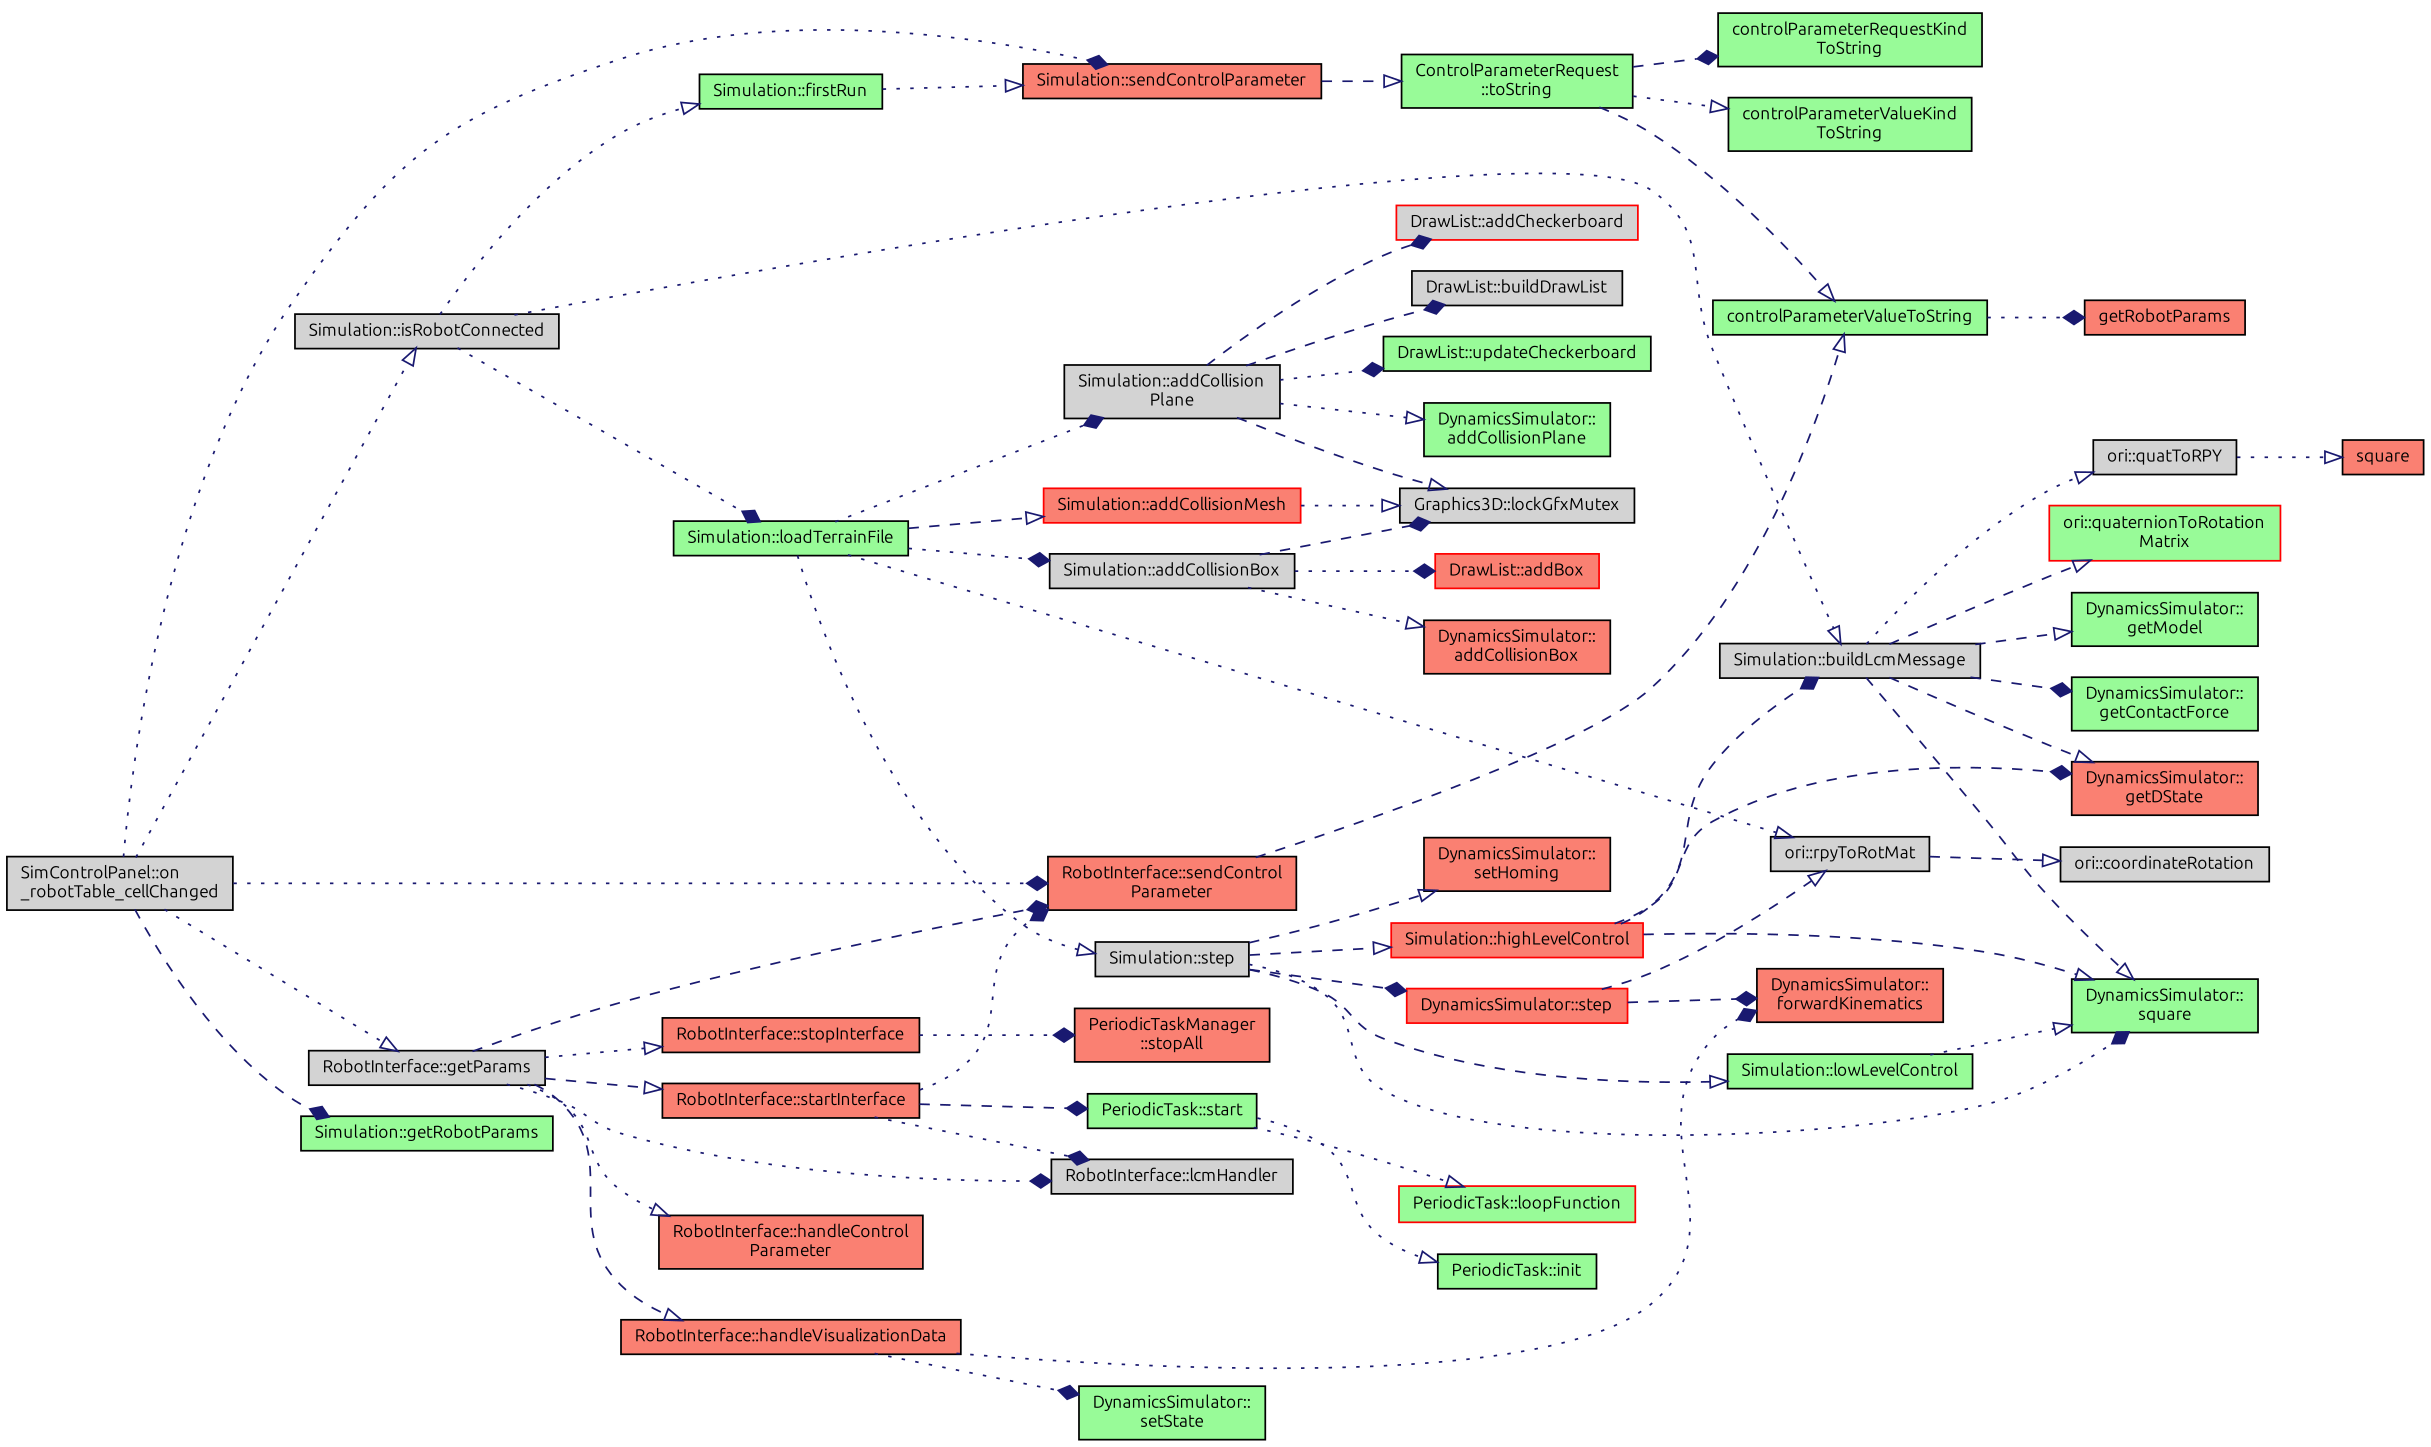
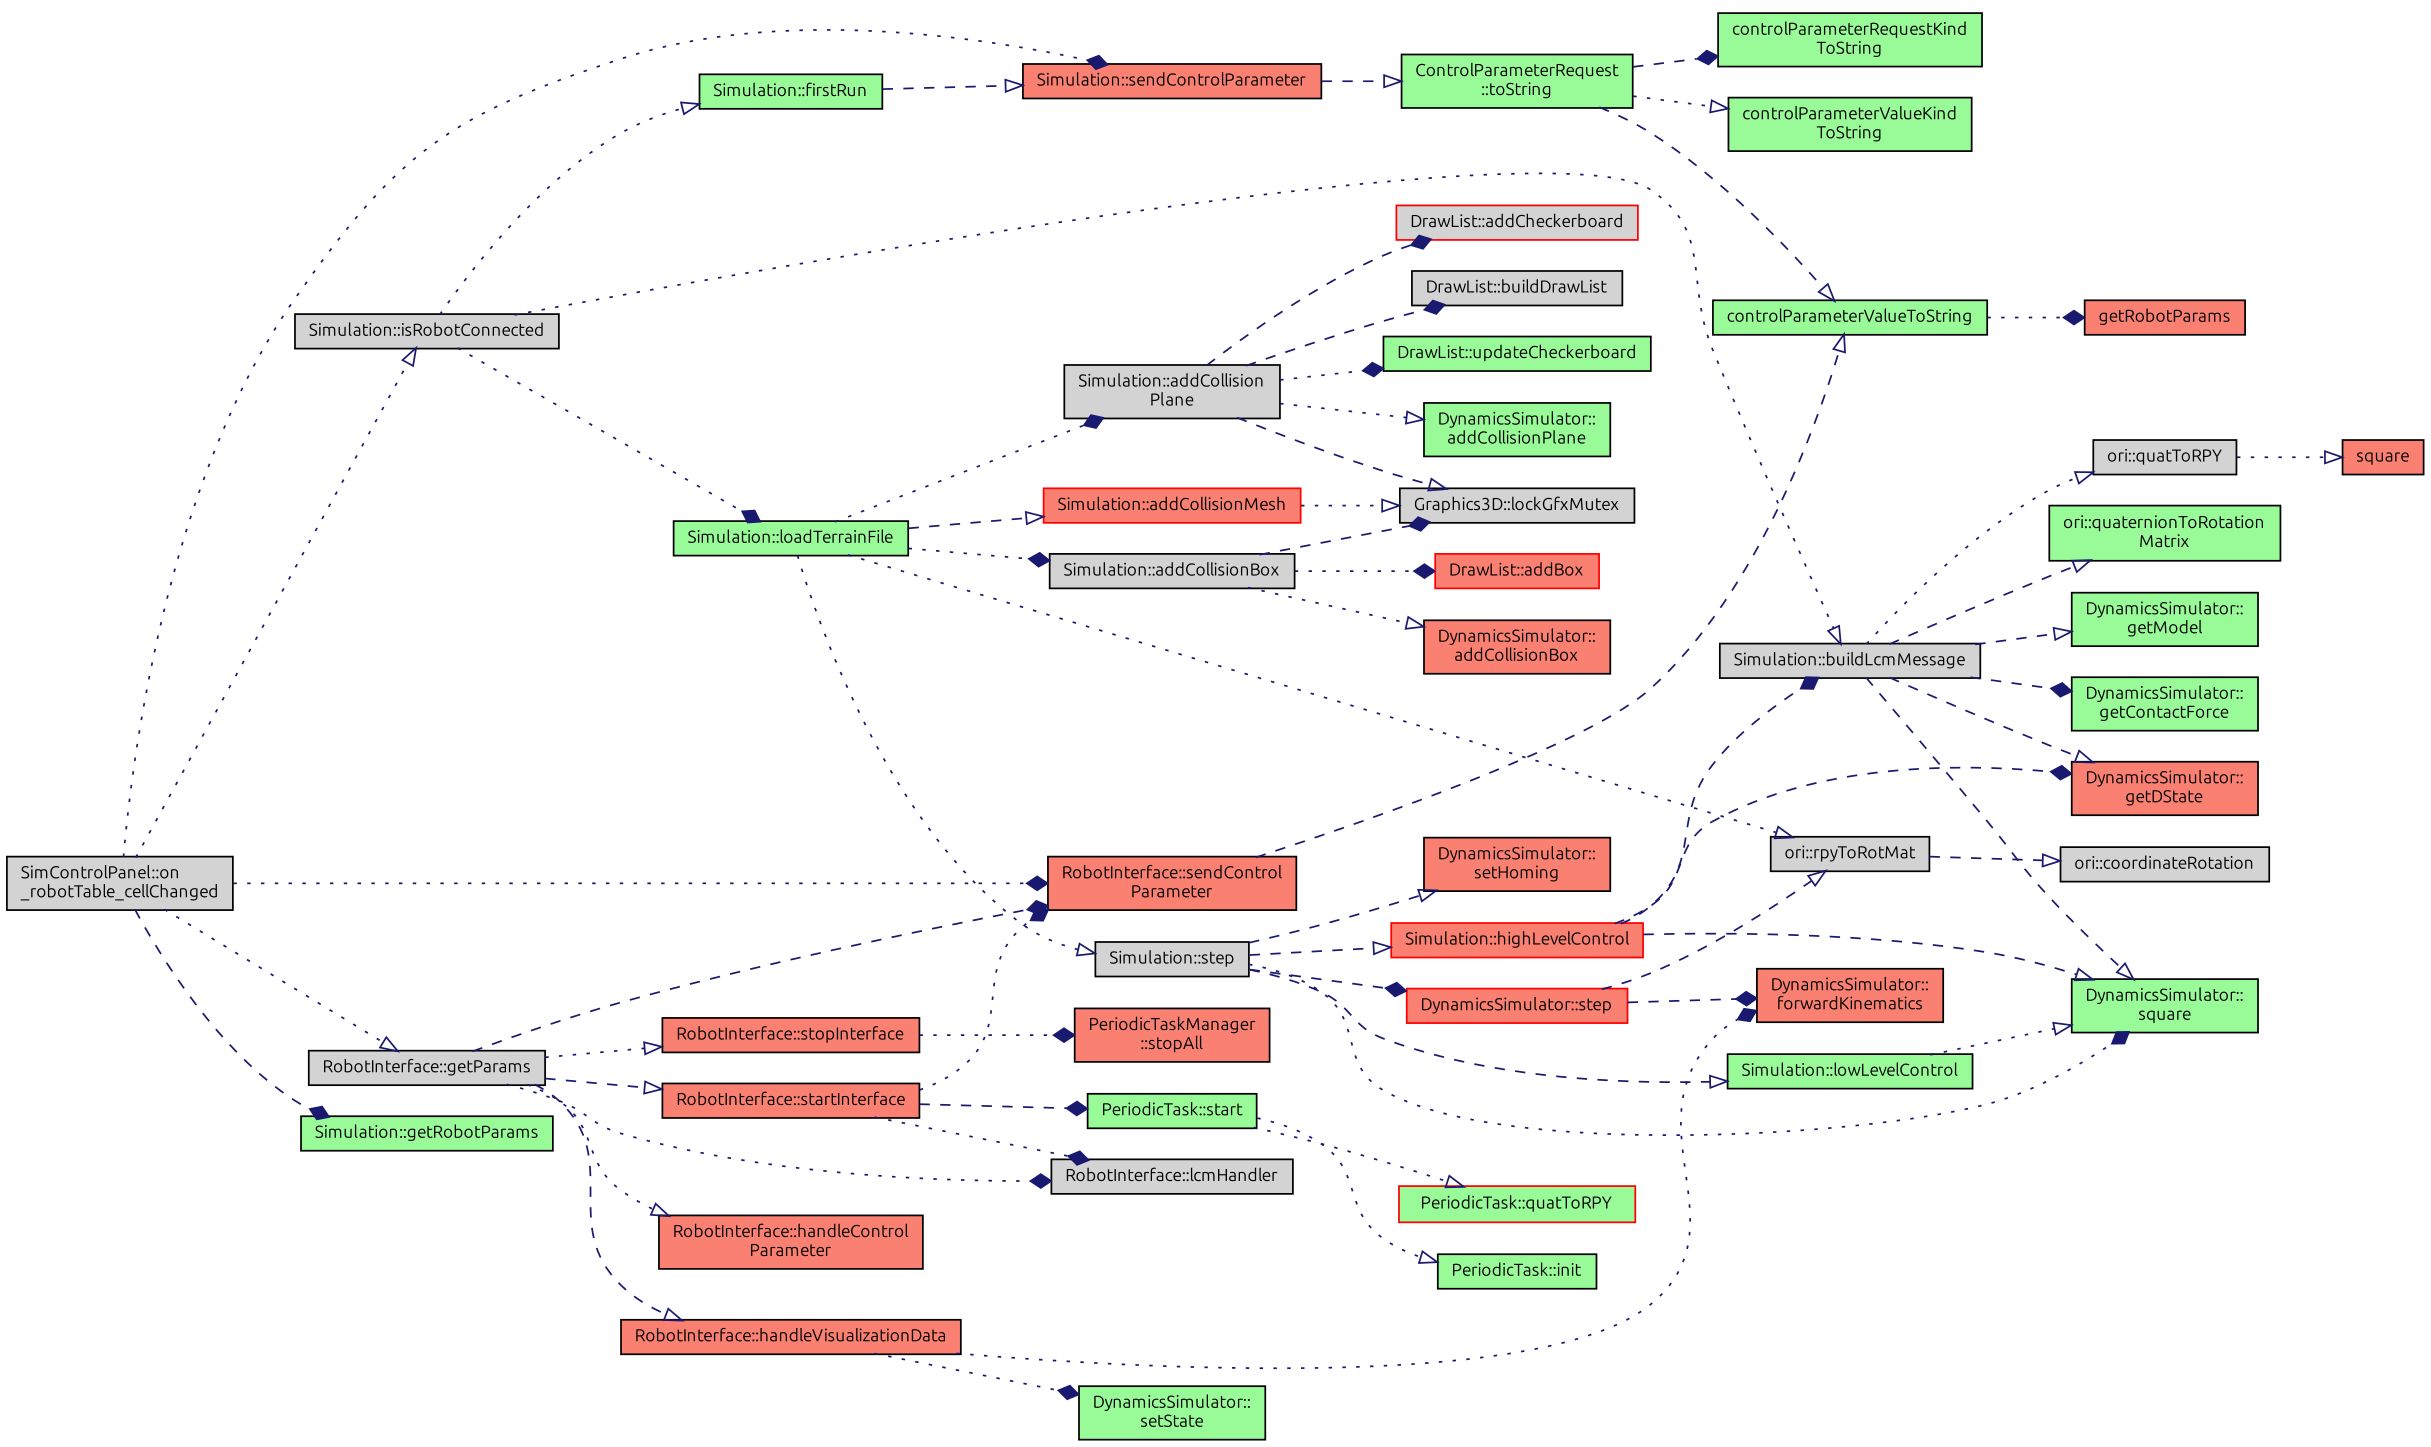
  digraph {
    fontname=Ubuntu
    rankdir=LR
    node [color=black fillcolor=palegreen fontname=Ubuntu fontsize=10 shape=record style=filled]
    edge [arrowhead=onormal color=midnightblue fontname=Ubuntu fontsize=10 labelfontname=FreeSans labelfontsize=10 style=dotted]
    n1 [fillcolor=lightgrey fontcolor=black height=0.2 label="SimControlPanel::on\l_robotTable_cellChanged" width=0.4]
    n2 [fillcolor=lightgrey height=0.2 label="RobotInterface::getParams" width=0.4]
    n3 [fillcolor=salmon height=0.2 label="RobotInterface::sendControl\lParameter" width=0.4]
    n4 [height=0.2 label="Simulation::getRobotParams" width=0.4]
    n5 [fillcolor=lightgrey height=0.2 label="Simulation::isRobotConnected" width=0.4]
    n6 [fillcolor=salmon height=0.2 label="Simulation::sendControlParameter" width=0.4]
    n7 [fillcolor=salmon height=0.2 label="RobotInterface::handleControl\lParameter" width=0.4]
    n8 [fillcolor=salmon height=0.2 label="RobotInterface::handleVisualizationData" width=0.4]
    n9 [fillcolor=lightgrey height=0.2 label="RobotInterface::lcmHandler" width=0.4]
    n10 [fillcolor=salmon height=0.2 label="RobotInterface::startInterface" width=0.4]
    n11 [fillcolor=salmon height=0.2 label="RobotInterface::stopInterface" width=0.4]
    n12 [height=0.2 label=controlParameterValueToString width=0.4]
    n13 [height=0.2 label="Simulation::firstRun" width=0.4]
    n14 [fillcolor=lightgrey height=0.2 label="Simulation::buildLcmMessage" width=0.4]
    n15 [height=0.2 label="Simulation::loadTerrainFile" width=0.4]
    n16 [height=0.2 label="ControlParameterRequest\l::toString" width=0.4]
    n17 [fillcolor=salmon height=0.2 label="DynamicsSimulator::\lforwardKinematics" width=0.4]
    n18 [height=0.2 label="DynamicsSimulator::\lsetState" width=0.4]
    n19 [height=0.2 label="PeriodicTask::start" width=0.4]
    n20 [fillcolor=salmon height=0.2 label="PeriodicTaskManager\l::stopAll" width=0.4]
    n21 [fillcolor=salmon height=0.2 label=getRobotParams width=0.4]
    n22 [height=0.2 label="PeriodicTask::init" width=0.4]
-   n23 [color=red height=0.2 label="PeriodicTask::loopFunction" width=0.4]
+   n23 [color=red height=0.2 label="PeriodicTask::quatToRPY" width=0.4]
    n24 [height=0.2 label="DynamicsSimulator::\lsquare" width=0.4]
    n25 [fillcolor=salmon height=0.2 label="DynamicsSimulator::\lgetDState" width=0.4]
    n26 [fillcolor=lightgrey height=0.2 label="ori::quatToRPY" width=0.4]
-   n27 [color=red height=0.2 label="ori::quaternionToRotation\lMatrix" width=0.4]
+   n27 [height=0.2 label="ori::quaternionToRotation\lMatrix" width=0.4]
    n28 [height=0.2 label="DynamicsSimulator::\lgetModel" width=0.4]
    n29 [height=0.2 label="DynamicsSimulator::\lgetContactForce" width=0.4]
    n30 [fillcolor=lightgrey height=0.2 label="Simulation::addCollision\lPlane" width=0.4]
    n31 [fillcolor=lightgrey height=0.2 label="ori::rpyToRotMat" width=0.4]
    n32 [fillcolor=lightgrey height=0.2 label="Simulation::addCollisionBox" width=0.4]
    n33 [fillcolor=lightgrey height=0.2 label="Simulation::step" width=0.4]
    n34 [color=red fillcolor=salmon height=0.2 label="Simulation::addCollisionMesh" width=0.4]
    n35 [height=0.2 label="controlParameterRequestKind\lToString" width=0.4]
    n36 [height=0.2 label="controlParameterValueKind\lToString" width=0.4]
    n37 [fillcolor=salmon height=0.2 label=square width=0.4]
    n38 [height=0.2 label="DynamicsSimulator::\laddCollisionPlane" width=0.4]
    n39 [fillcolor=lightgrey height=0.2 label="Graphics3D::lockGfxMutex" width=0.4]
    n40 [color=red fillcolor=lightgrey height=0.2 label="DrawList::addCheckerboard" width=0.4]
    n41 [fillcolor=lightgrey height=0.2 label="DrawList::buildDrawList" width=0.4]
    n42 [height=0.2 label="DrawList::updateCheckerboard" width=0.4]
    n43 [fillcolor=lightgrey height=0.2 label="ori::coordinateRotation" width=0.4]
    n44 [fillcolor=salmon height=0.2 label="DynamicsSimulator::\laddCollisionBox" width=0.4]
    n45 [color=red fillcolor=salmon height=0.2 label="DrawList::addBox" width=0.4]
    n46 [height=0.2 label="Simulation::lowLevelControl" width=0.4]
    n47 [color=red fillcolor=salmon height=0.2 label="Simulation::highLevelControl" width=0.4]
    n48 [fillcolor=salmon height=0.2 label="DynamicsSimulator::\lsetHoming" width=0.4]
    n49 [color=red fillcolor=salmon height=0.2 label="DynamicsSimulator::step" width=0.4]
    n1 -> n2
    n1 -> n3 [arrowhead=diamond]
    n1 -> n4 [arrowhead=diamond style=dashed]
    n1 -> n5
    n1 -> n6 [arrowhead=diamond]
    n2 -> n3 [arrowhead=diamond style=dashed]
    n2 -> n7
    n2 -> n8 [style=dashed]
    n2 -> n9 [arrowhead=diamond]
    n2 -> n10 [style=dashed]
    n2 -> n11
    n3 -> n12 [style=dashed]
    n5 -> n13
    n5 -> n14
    n5 -> n15 [arrowhead=diamond]
    n6 -> n16 [style=dashed]
    n8 -> n17 [arrowhead=diamond]
    n8 -> n18 [arrowhead=diamond]
    n10 -> n3 [arrowhead=diamond]
    n10 -> n9 [arrowhead=diamond]
    n10 -> n19 [arrowhead=diamond style=dashed]
    n11 -> n20 [arrowhead=diamond]
    n12 -> n21 [arrowhead=diamond]
-   n13 -> n6
+   n13 -> n6 [style=dashed]
    n14 -> n24 [style=dashed]
    n14 -> n25 [style=dashed]
    n14 -> n26
    n14 -> n27 [style=dashed]
    n14 -> n28 [style=dashed]
    n14 -> n29 [arrowhead=diamond style=dashed]
    n15 -> n30 [arrowhead=diamond]
    n15 -> n31
    n15 -> n32 [arrowhead=diamond]
    n15 -> n33
    n15 -> n34 [style=dashed]
    n16 -> n12 [style=dashed]
    n16 -> n35 [arrowhead=diamond style=dashed]
    n16 -> n36
    n19 -> n22
    n19 -> n23
    n26 -> n37
    n30 -> n38
    n30 -> n39 [style=dashed]
    n30 -> n40 [arrowhead=diamond style=dashed]
    n30 -> n41 [arrowhead=diamond style=dashed]
    n30 -> n42 [arrowhead=diamond]
    n31 -> n43 [style=dashed]
    n32 -> n39 [arrowhead=diamond style=dashed]
    n32 -> n44
    n32 -> n45 [arrowhead=diamond]
    n33 -> n24 [arrowhead=diamond]
    n33 -> n46 [style=dashed]
    n33 -> n47 [style=dashed]
    n33 -> n48 [style=dashed]
    n33 -> n49 [arrowhead=diamond style=dashed]
    n34 -> n39
    n46 -> n24
    n47 -> n14 [arrowhead=diamond style=dashed]
    n47 -> n24 [style=dashed]
    n47 -> n25 [arrowhead=diamond style=dashed]
    n49 -> n17 [arrowhead=diamond style=dashed]
    n49 -> n31 [style=dashed]
  }
